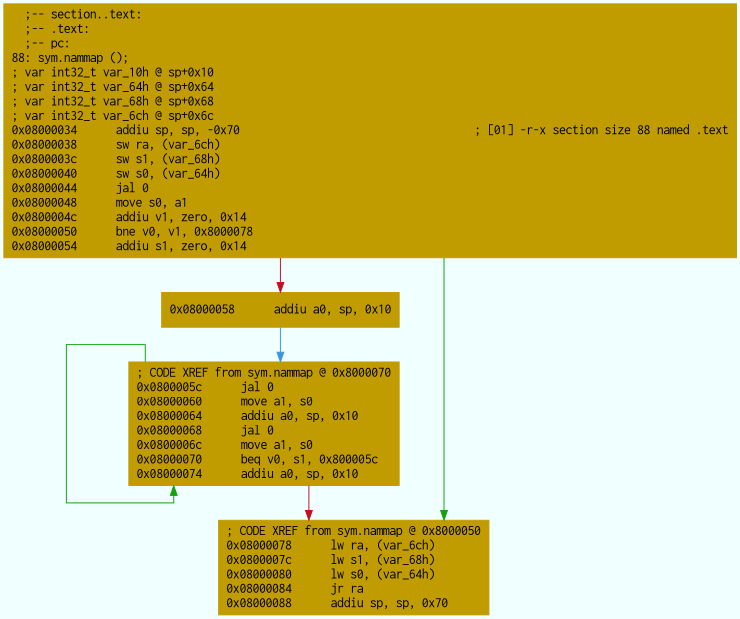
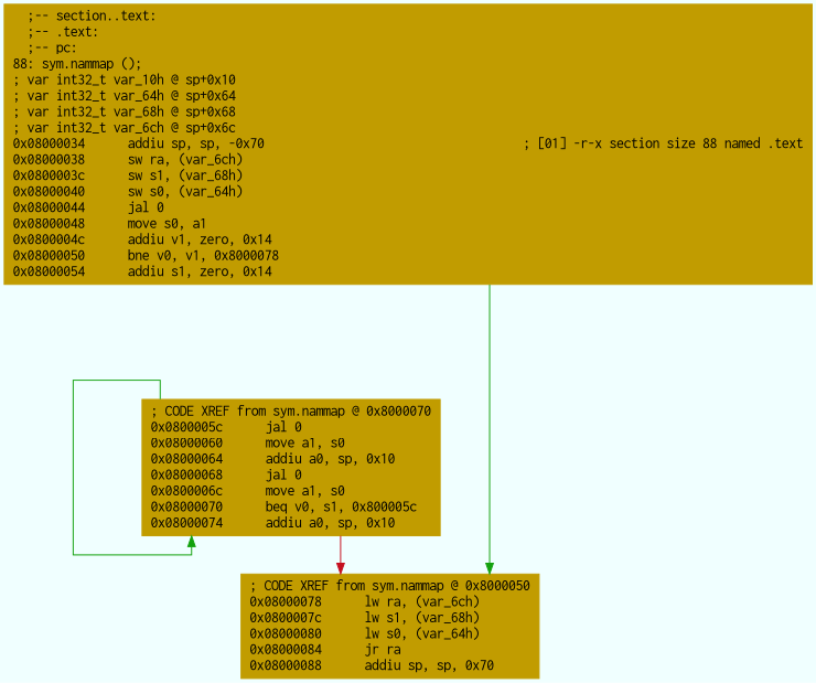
  digraph {
    bgcolor=azure
    fontname=Courier
    fontsize=8
    splines=ortho
    node [color="#c19c00" fillcolor="#c19c00" fontname=Courier shape=box style=filled]
    edge [arrowhead=normal color="#c50f1f"]
    n1 [label="  ;-- section..text:\l  ;-- .text:\l  ;-- pc:\l88: sym.nammap ();\l; var int32_t var_10h @ sp+0x10\l; var int32_t var_64h @ sp+0x64\l; var int32_t var_68h @ sp+0x68\l; var int32_t var_6ch @ sp+0x6c\l0x08000034      addiu sp, sp, -0x70                                    ; [01] -r-x section size 88 named .text\l0x08000038      sw ra, (var_6ch)\l0x0800003c      sw s1, (var_68h)\l0x08000040      sw s0, (var_64h)\l0x08000044      jal 0\l0x08000048      move s0, a1\l0x0800004c      addiu v1, zero, 0x14\l0x08000050      bne v0, v1, 0x8000078\l0x08000054      addiu s1, zero, 0x14\l"]
-   n2 [label="0x08000058      addiu a0, sp, 0x10\l"]
    n3 [label="; CODE XREF from sym.nammap @ 0x8000050\l0x08000078      lw ra, (var_6ch)\l0x0800007c      lw s1, (var_68h)\l0x08000080      lw s0, (var_64h)\l0x08000084      jr ra\l0x08000088      addiu sp, sp, 0x70\l"]
    n4 [label="; CODE XREF from sym.nammap @ 0x8000070\l0x0800005c      jal 0\l0x08000060      move a1, s0\l0x08000064      addiu a0, sp, 0x10\l0x08000068      jal 0\l0x0800006c      move a1, s0\l0x08000070      beq v0, s1, 0x800005c\l0x08000074      addiu a0, sp, 0x10\l"]
-   n1 -> n2
    n1 -> n3 [color="#13a10e"]
-   n2 -> n4 [color="#3a96dd"]
    n4 -> n3
    n4 -> n4 [color="#13a10e"]
  }
